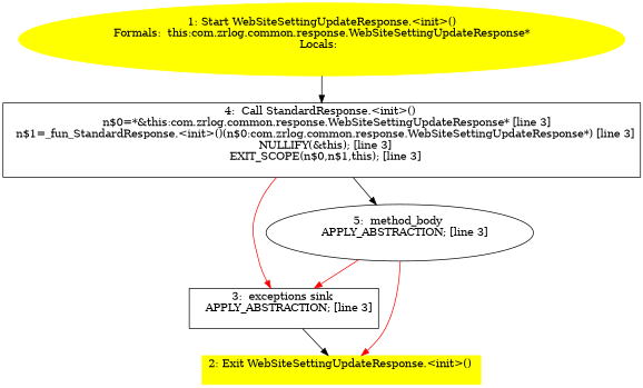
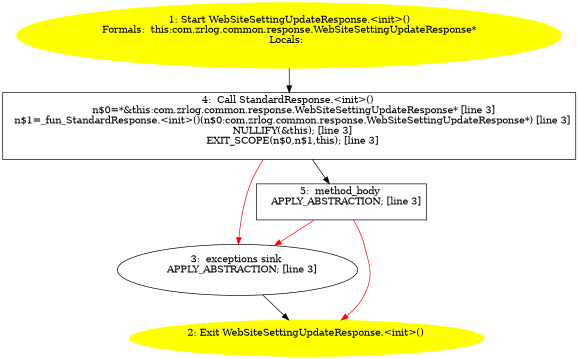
  digraph {
    node [shape=box]
    n1 [color=yellow label="1: Start WebSiteSettingUpdateResponse.<init>()\nFormals:  this:com.zrlog.common.response.WebSiteSettingUpdateResponse*\nLocals:  \n  " style=filled shape=""]
    n2 [label="4:  Call StandardResponse.<init>() \n   n$0=*&this:com.zrlog.common.response.WebSiteSettingUpdateResponse* [line 3]\n  n$1=_fun_StandardResponse.<init>()(n$0:com.zrlog.common.response.WebSiteSettingUpdateResponse*) [line 3]\n  NULLIFY(&this); [line 3]\n  EXIT_SCOPE(n$0,n$1,this); [line 3]\n "]
-   n3 [label="3:  exceptions sink \n   APPLY_ABSTRACTION; [line 3]\n "]
-   n4 [label="5:  method_body \n   APPLY_ABSTRACTION; [line 3]\n " shape=ellipse]
-   n5 [color=yellow label="2: Exit WebSiteSettingUpdateResponse.<init>() \n  " style=filled]
+   n3 [label="3:  exceptions sink \n   APPLY_ABSTRACTION; [line 3]\n " shape=ellipse]
+   n4 [label="5:  method_body \n   APPLY_ABSTRACTION; [line 3]\n "]
+   n5 [color=yellow label="2: Exit WebSiteSettingUpdateResponse.<init>() \n  " style=filled shape=""]
    n1 -> n2
    n2 -> n3 [color=red]
    n2 -> n4
    n3 -> n5
    n4 -> n3 [color=red]
    n4 -> n5 [color=red]
  }
